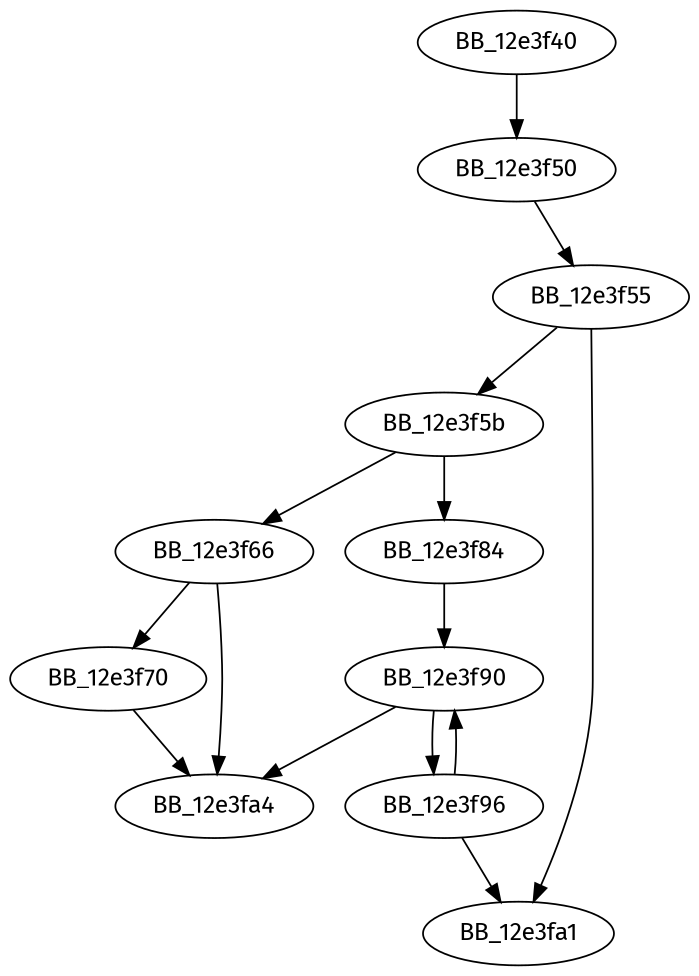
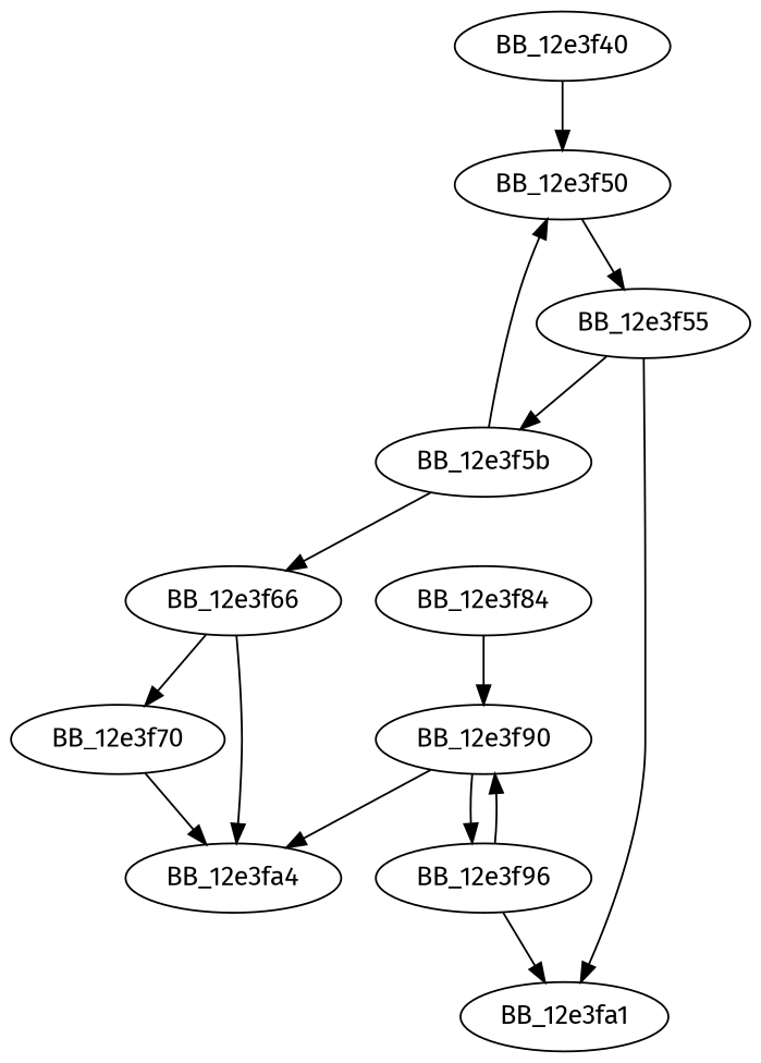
  digraph {
    fontname="Fira Sans"
    node [fontname="Fira Sans"]
    edge [fontname="Fira Sans"]
    BB_12e3f40
    BB_12e3f50
    BB_12e3f55
    BB_12e3f5b
    BB_12e3fa1
    BB_12e3f66
    BB_12e3f70
    BB_12e3fa4
    BB_12e3f84
    BB_12e3f90
    BB_12e3f96
    BB_12e3f40 -> BB_12e3f50
    BB_12e3f50 -> BB_12e3f55
    BB_12e3f55 -> BB_12e3f5b
    BB_12e3f55 -> BB_12e3fa1
-   BB_12e3f5b -> BB_12e3f84
+   BB_12e3f5b -> BB_12e3f50
    BB_12e3f5b -> BB_12e3f66
    BB_12e3f66 -> BB_12e3f70
    BB_12e3f66 -> BB_12e3fa4
    BB_12e3f70 -> BB_12e3fa4
    BB_12e3f84 -> BB_12e3f90
    BB_12e3f90 -> BB_12e3fa4
    BB_12e3f90 -> BB_12e3f96
    BB_12e3f96 -> BB_12e3fa1
    BB_12e3f96 -> BB_12e3f90
  }
